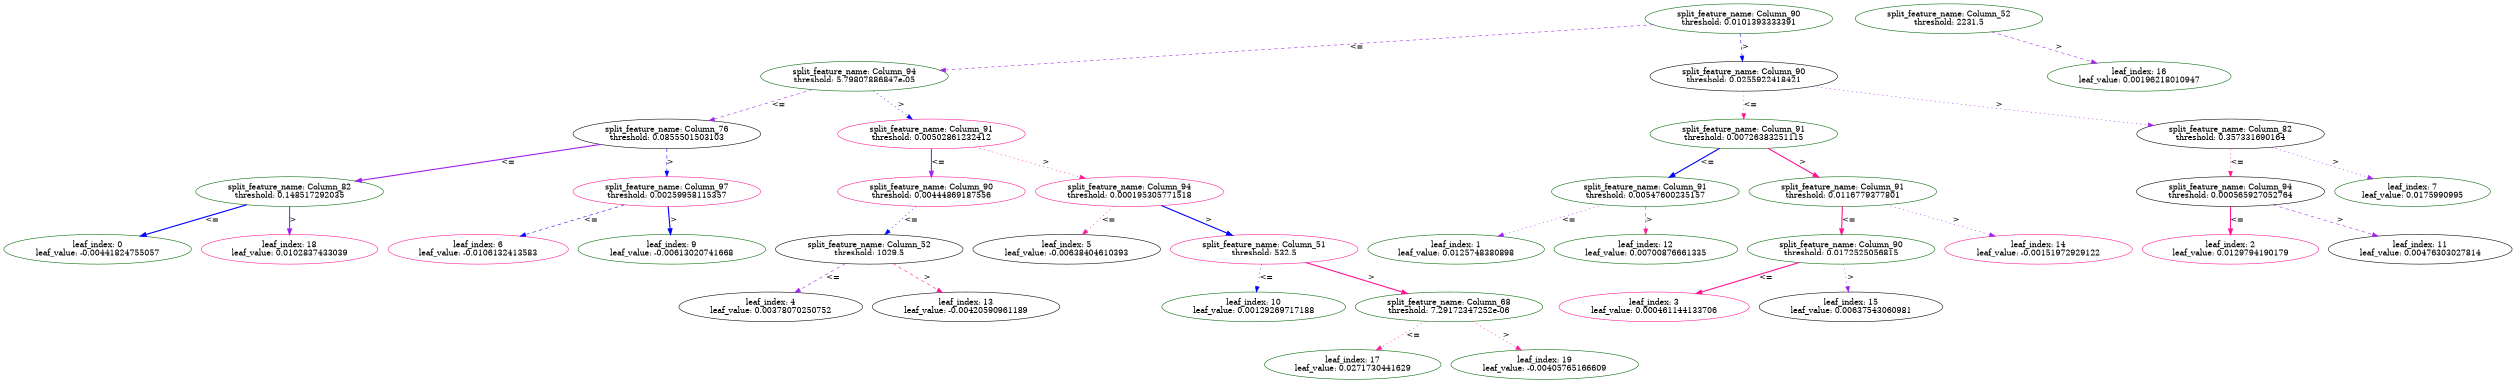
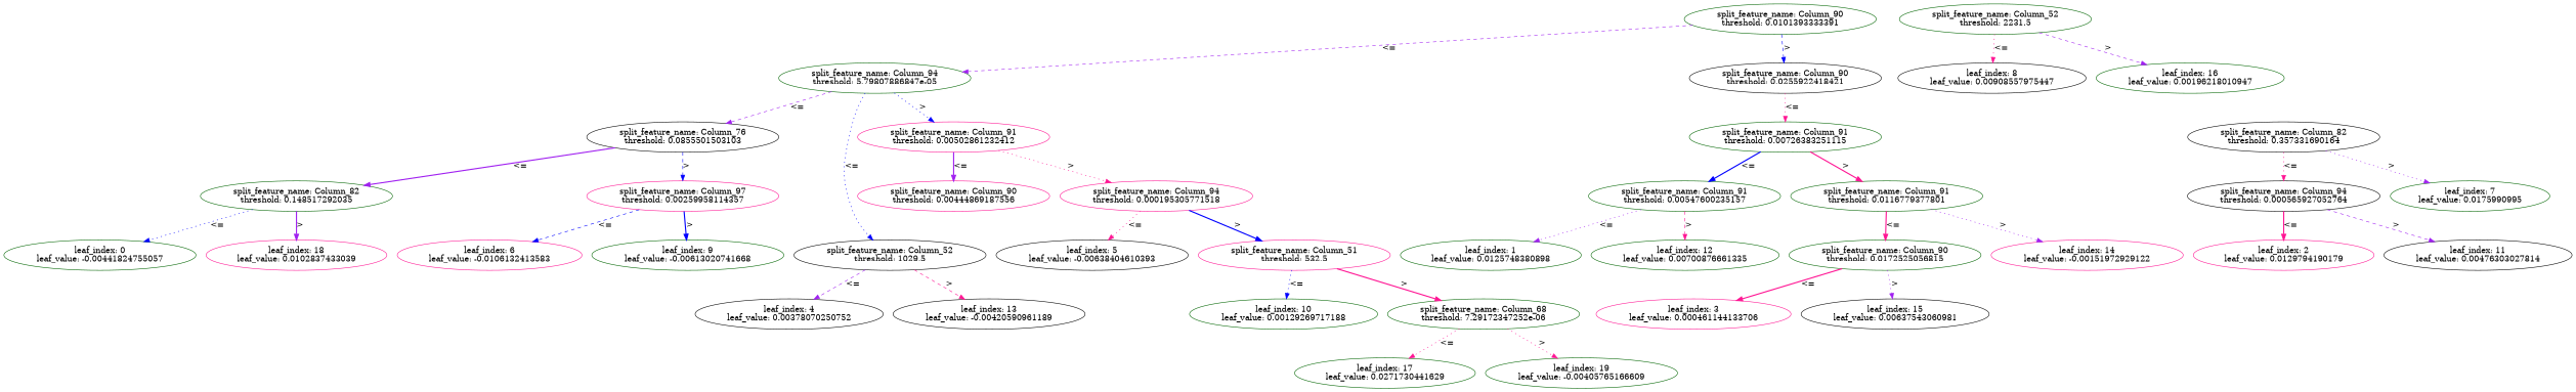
  digraph {
    node [color=darkgreen]
    edge [color=deeppink style=dotted]
    n1 [label="split_feature_name: Column_90\nthreshold: 0.0101393333391"]
    n2 [label="split_feature_name: Column_94\nthreshold: 5.79807886847e-05"]
    n3 [color=black label="split_feature_name: Column_90\nthreshold: 0.0255922418421"]
    n4 [color=black label="split_feature_name: Column_76\nthreshold: 0.0855501503103"]
    n5 [color=deeppink label="split_feature_name: Column_91\nthreshold: 0.00502861232412"]
    n6 [label="split_feature_name: Column_91\nthreshold: 0.00726383251115"]
    n7 [color=black label="split_feature_name: Column_82\nthreshold: 0.357331690164"]
    n8 [label="split_feature_name: Column_82\nthreshold: 0.148517292035"]
-   n9 [color=deeppink label="split_feature_name: Column_97\nthreshold: 0.00259958115357"]
+   n9 [color=deeppink label="split_feature_name: Column_97\nthreshold: 0.00259958114357"]
    n10 [color=deeppink label="split_feature_name: Column_90\nthreshold: 0.00444869187556"]
    n11 [color=deeppink label="split_feature_name: Column_94\nthreshold: 0.000195305771518"]
    n12 [label="leaf_index: 0\nleaf_value: -0.00441824755057"]
    n13 [color=deeppink label="leaf_index: 18\nleaf_value: 0.0102837433039"]
    n14 [color=deeppink label="leaf_index: 6\nleaf_value: -0.0106132413583"]
    n15 [label="leaf_index: 9\nleaf_value: -0.00613020741668"]
    n16 [color=black label="split_feature_name: Column_52\nthreshold: 1029.5"]
    n17 [color=black label="leaf_index: 5\nleaf_value: -0.00638404610393"]
    n18 [color=deeppink label="split_feature_name: Column_51\nthreshold: 532.5"]
    n19 [color=black label="leaf_index: 4\nleaf_value: 0.00378070250752"]
    n20 [color=black label="leaf_index: 13\nleaf_value: -0.00420590961189"]
    n21 [label="split_feature_name: Column_52\nthreshold: 2231.5"]
+   n22 [color=black label="leaf_index: 8\nleaf_value: 0.00908557975447"]
    n23 [label="leaf_index: 16\nleaf_value: 0.00196218010947"]
    n24 [label="leaf_index: 10\nleaf_value: 0.00129269717188"]
    n25 [label="split_feature_name: Column_68\nthreshold: 7.29172347252e-06"]
    n26 [label="leaf_index: 17\nleaf_value: 0.0271730441629"]
    n27 [label="leaf_index: 19\nleaf_value: -0.00405765166609"]
    n28 [label="split_feature_name: Column_91\nthreshold: 0.00547600235157"]
    n29 [label="split_feature_name: Column_91\nthreshold: 0.0116779377801"]
    n30 [color=black label="split_feature_name: Column_94\nthreshold: 0.000565927052764"]
    n31 [label="leaf_index: 7\nleaf_value: 0.0175990995"]
    n32 [label="leaf_index: 1\nleaf_value: 0.0125748380898"]
    n33 [label="leaf_index: 12\nleaf_value: 0.00700876661335"]
    n34 [label="split_feature_name: Column_90\nthreshold: 0.0172525056815"]
    n35 [color=deeppink label="leaf_index: 14\nleaf_value: -0.00151972929122"]
    n36 [color=deeppink label="leaf_index: 3\nleaf_value: 0.000461144133706"]
    n37 [color=black label="leaf_index: 15\nleaf_value: 0.00637543060981"]
    n38 [color=deeppink label="leaf_index: 2\nleaf_value: 0.0129794190179"]
    n39 [color=black label="leaf_index: 11\nleaf_value: 0.00476303027814"]
    n1 -> n2 [color=purple label="<=" style=dashed]
    n1 -> n3 [color=blue label=">" style=dashed]
    n2 -> n4 [color=purple label="<=" style=dashed]
    n2 -> n5 [color=blue label=">"]
    n3 -> n6 [label="<="]
-   n3 -> n7 [color=purple label=">"]
    n4 -> n8 [color=purple label="<=" style=bold]
    n4 -> n9 [color=blue label=">" style=dashed]
    n5 -> n10 [color=purple label="<=" style=bold]
    n5 -> n11 [label=">"]
    n6 -> n28 [color=blue label="<=" style=bold]
    n6 -> n29 [label=">" style=bold]
    n7 -> n30 [label="<="]
    n7 -> n31 [color=purple label=">"]
-   n8 -> n12 [color=blue label="<=" style=bold]
+   n8 -> n12 [color=blue label="<="]
    n8 -> n13 [color=purple label=">" style=bold]
    n9 -> n14 [color=blue label="<=" style=dashed]
    n9 -> n15 [color=blue label=">" style=bold]
-   n10 -> n16 [color=blue label="<="]
+   n2 -> n16 [color=blue label="<="]
    n11 -> n17 [label="<="]
    n11 -> n18 [color=blue label=">" style=bold]
    n16 -> n19 [color=purple label="<=" style=dashed]
    n16 -> n20 [label=">" style=dashed]
    n18 -> n24 [color=blue label="<="]
    n18 -> n25 [label=">" style=bold]
+   n21 -> n22 [label="<="]
    n21 -> n23 [color=purple label=">" style=dashed]
    n25 -> n26 [label="<="]
    n25 -> n27 [label=">"]
    n28 -> n32 [color=purple label="<="]
    n28 -> n33 [label=">" style=dashed]
    n29 -> n34 [label="<=" style=bold]
    n29 -> n35 [color=purple label=">"]
    n30 -> n38 [label="<=" style=bold]
    n30 -> n39 [color=purple label=">" style=dashed]
    n34 -> n36 [label="<=" style=bold]
    n34 -> n37 [color=purple label=">"]
  }
